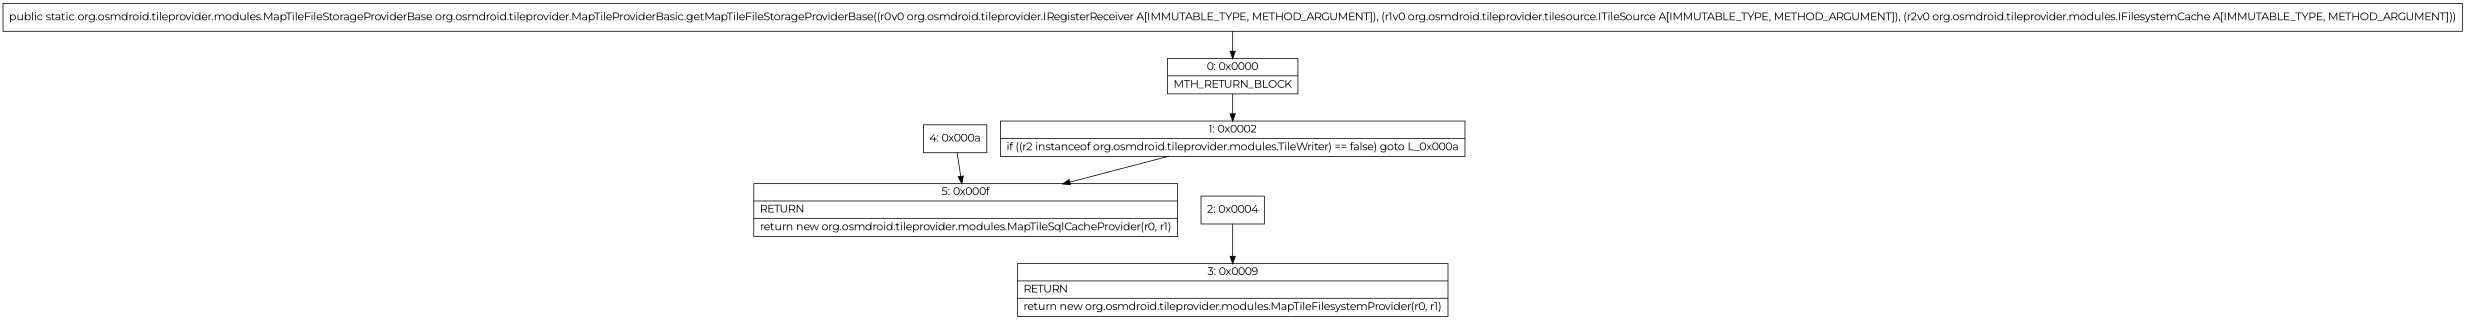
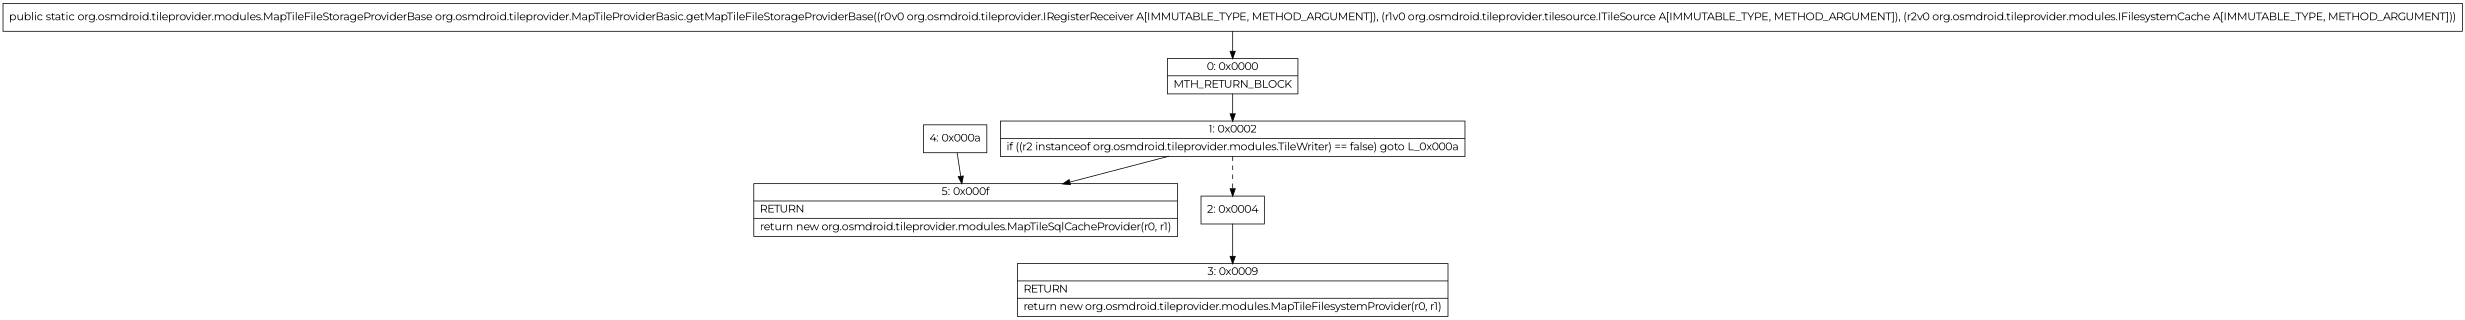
  digraph {
    fontname=Montserrat
    node [fontname=Montserrat shape=record]
    edge [fontname=Montserrat]
    n1 [label="{0\:\ 0x0000|MTH_RETURN_BLOCK\l}"]
    n2 [label="{1\:\ 0x0002|if ((r2 instanceof org.osmdroid.tileprovider.modules.TileWriter) == false) goto L_0x000a\l}"]
    n3 [label="{2\:\ 0x0004}"]
    n4 [label="{5\:\ 0x000f|RETURN\l|return new org.osmdroid.tileprovider.modules.MapTileSqlCacheProvider(r0, r1)\l}"]
    n5 [label="{3\:\ 0x0009|RETURN\l|return new org.osmdroid.tileprovider.modules.MapTileFilesystemProvider(r0, r1)\l}"]
    n6 [label="{4\:\ 0x000a}"]
    n7 [label="{public static org.osmdroid.tileprovider.modules.MapTileFileStorageProviderBase org.osmdroid.tileprovider.MapTileProviderBasic.getMapTileFileStorageProviderBase((r0v0 org.osmdroid.tileprovider.IRegisterReceiver A[IMMUTABLE_TYPE, METHOD_ARGUMENT]), (r1v0 org.osmdroid.tileprovider.tilesource.ITileSource A[IMMUTABLE_TYPE, METHOD_ARGUMENT]), (r2v0 org.osmdroid.tileprovider.modules.IFilesystemCache A[IMMUTABLE_TYPE, METHOD_ARGUMENT])) }"]
    n1 -> n2
+   n2 -> n3 [style=dashed]
    n2 -> n4
    n3 -> n5
    n6 -> n4
    n7 -> n1
  }
